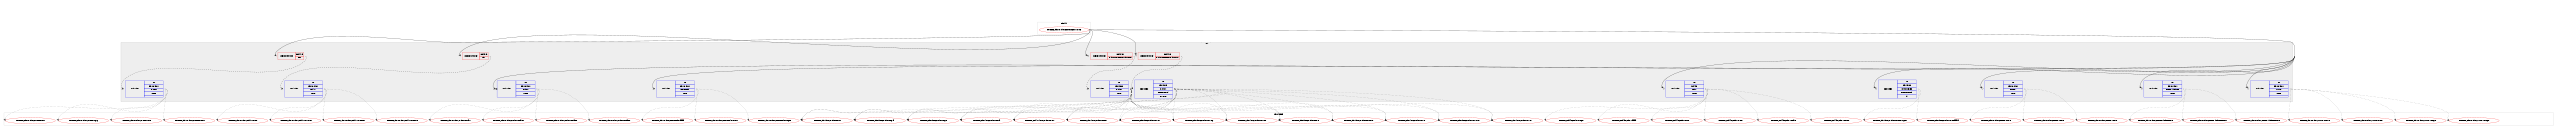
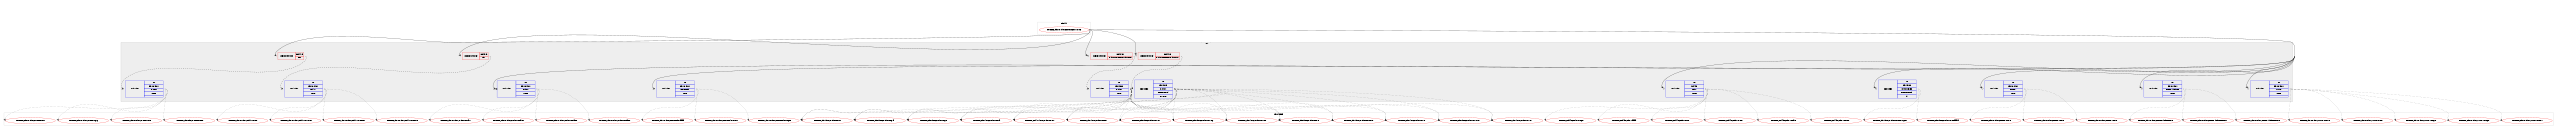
  digraph {
    compound=true
    concentrate=true
    fontname=Helvetica
    fontsize=10
    newrank=true
    rankdir=TB
    ranksep=1.5
    node [color=red fontname=Helvetica fontsize=10]
    edge [arrowhead=vee headport=w style=dotted tailport=e weight=100]
    n1 [label="portage://dev-python/astroscrappy-1.0.3" width=4]
    n2 [color=blue label=<<TABLE BORDER="0" CELLBORDER="1" CELLSPACING="0" CELLPADDING="4" WIDTH="220"><TR><TD ROWSPAN="6" CELLPADDING="30">pack_dep</TD></TR><TR><TD WIDTH="110">no</TD></TR><TR><TD>dev-python</TD></TR><TR><TD>sphinx</TD></TR><TR><TD>none</TD></TR><TR><TD></TD></TR></TABLE>> shape=none]
    n3 [label=<<TABLE BORDER="0" CELLBORDER="1" CELLSPACING="0" CELLPADDING="4"><TR><TD ROWSPAN="3" CELLPADDING="10">use_conditional</TD></TR><TR><TD>positive</TD></TR><TR><TD>doc</TD></TR></TABLE>> shape=none]
    n4 [color=blue label=<<TABLE BORDER="0" CELLBORDER="1" CELLSPACING="0" CELLPADDING="4" WIDTH="220"><TR><TD ROWSPAN="6" CELLPADDING="30">pack_dep</TD></TR><TR><TD WIDTH="110">no</TD></TR><TR><TD>dev-python</TD></TR><TR><TD>pytest</TD></TR><TR><TD>none</TD></TR><TR><TD></TD></TR></TABLE>> shape=none]
    n5 [label=<<TABLE BORDER="0" CELLBORDER="1" CELLSPACING="0" CELLPADDING="4"><TR><TD ROWSPAN="3" CELLPADDING="10">use_conditional</TD></TR><TR><TD>positive</TD></TR><TR><TD>test</TD></TR></TABLE>> shape=none]
    n6 [color=blue label=<<TABLE BORDER="0" CELLBORDER="1" CELLSPACING="0" CELLPADDING="4" WIDTH="220"><TR><TD ROWSPAN="6" CELLPADDING="30">pack_dep</TD></TR><TR><TD WIDTH="110">no</TD></TR><TR><TD>dev-python</TD></TR><TR><TD>cython</TD></TR><TR><TD>none</TD></TR><TR><TD></TD></TR></TABLE>> shape=none]
    n7 [color=blue label=<<TABLE BORDER="0" CELLBORDER="1" CELLSPACING="0" CELLPADDING="4" WIDTH="220"><TR><TD ROWSPAN="6" CELLPADDING="30">pack_dep</TD></TR><TR><TD WIDTH="110">no</TD></TR><TR><TD>dev-python</TD></TR><TR><TD>setuptools</TD></TR><TR><TD>none</TD></TR><TR><TD></TD></TR></TABLE>> shape=none]
    n8 [color=blue label=<<TABLE BORDER="0" CELLBORDER="1" CELLSPACING="0" CELLPADDING="4" WIDTH="220"><TR><TD ROWSPAN="6" CELLPADDING="30">pack_dep</TD></TR><TR><TD WIDTH="110">no</TD></TR><TR><TD>dev-lang</TD></TR><TR><TD>python</TD></TR><TR><TD>greaterequal</TD></TR><TR><TD>2.7.5-r2</TD></TR></TABLE>> shape=none]
    n9 [label=<<TABLE BORDER="0" CELLBORDER="1" CELLSPACING="0" CELLPADDING="4"><TR><TD ROWSPAN="3" CELLPADDING="10">use_conditional</TD></TR><TR><TD>positive</TD></TR><TR><TD>python_targets_python2_7</TD></TR></TABLE>> shape=none]
    n10 [color=blue label=<<TABLE BORDER="0" CELLBORDER="1" CELLSPACING="0" CELLPADDING="4" WIDTH="220"><TR><TD ROWSPAN="6" CELLPADDING="30">pack_dep</TD></TR><TR><TD WIDTH="110">no</TD></TR><TR><TD>dev-lang</TD></TR><TR><TD>python</TD></TR><TR><TD>none</TD></TR><TR><TD></TD></TR></TABLE>> shape=none]
    n11 [label=<<TABLE BORDER="0" CELLBORDER="1" CELLSPACING="0" CELLPADDING="4"><TR><TD ROWSPAN="3" CELLPADDING="10">use_conditional</TD></TR><TR><TD>positive</TD></TR><TR><TD>python_targets_python3_5</TD></TR></TABLE>> shape=none]
    n12 [color=blue label=<<TABLE BORDER="0" CELLBORDER="1" CELLSPACING="0" CELLPADDING="4" WIDTH="220"><TR><TD ROWSPAN="6" CELLPADDING="30">pack_dep</TD></TR><TR><TD WIDTH="110">no</TD></TR><TR><TD>dev-lang</TD></TR><TR><TD>python-exec</TD></TR><TR><TD>greaterequal</TD></TR><TR><TD>2</TD></TR></TABLE>> shape=none]
    n13 [color=blue label=<<TABLE BORDER="0" CELLBORDER="1" CELLSPACING="0" CELLPADDING="4" WIDTH="220"><TR><TD ROWSPAN="6" CELLPADDING="30">pack_dep</TD></TR><TR><TD WIDTH="110">no</TD></TR><TR><TD>dev-python</TD></TR><TR><TD>astropy</TD></TR><TR><TD>none</TD></TR><TR><TD></TD></TR></TABLE>> shape=none]
    n14 [color=blue label=<<TABLE BORDER="0" CELLBORDER="1" CELLSPACING="0" CELLPADDING="4" WIDTH="220"><TR><TD ROWSPAN="6" CELLPADDING="30">pack_dep</TD></TR><TR><TD WIDTH="110">no</TD></TR><TR><TD>dev-python</TD></TR><TR><TD>astropy-helpers</TD></TR><TR><TD>none</TD></TR><TR><TD></TD></TR></TABLE>> shape=none]
    n15 [color=blue label=<<TABLE BORDER="0" CELLBORDER="1" CELLSPACING="0" CELLPADDING="4" WIDTH="220"><TR><TD ROWSPAN="6" CELLPADDING="30">pack_dep</TD></TR><TR><TD WIDTH="110">no</TD></TR><TR><TD>dev-python</TD></TR><TR><TD>numpy</TD></TR><TR><TD>none</TD></TR><TR><TD></TD></TR></TABLE>> shape=none]
    n16 [color=blue label=<<TABLE BORDER="0" CELLBORDER="1" CELLSPACING="0" CELLPADDING="4" WIDTH="220"><TR><TD ROWSPAN="6" CELLPADDING="30">pack_dep</TD></TR><TR><TD WIDTH="110">no</TD></TR><TR><TD>sci-libs</TD></TR><TR><TD>scipy</TD></TR><TR><TD>none</TD></TR><TR><TD></TD></TR></TABLE>> shape=none]
    n17 [label="portage://dev-python/sphinx-1.2.2-r1" width=4]
    n18 [label="portage://dev-python/sphinx-1.2.3-r1" width=4]
    n19 [label="portage://dev-python/sphinx-1.7.5-r1" width=4]
    n20 [label="portage://dev-python/sphinx-2.0.1" width=4]
-   n21 [label="portage://dev-python/pytest-3.10.1" width=4]
+   n21 [label="portage://dev-dep/pytest-3.10.1" width=4]
    n22 [label="portage://dev-python/pytest-4.5.0" width=4]
    n23 [label="portage://dev-python/pytest-4.6.6" width=4]
    n24 [label="portage://dev-python/pytest-5.0.1" width=4]
    n25 [label="portage://dev-python/cython-0.29.12" width=4]
    n26 [label="portage://dev-python/cython-0.29.13" width=4]
    n27 [label="portage://dev-python/cython-0.29.14" width=4]
    n28 [label="portage://dev-python/cython-0.29.4" width=4]
    n29 [label="portage://dev-python/setuptools-40.6.3" width=4]
    n30 [label="portage://dev-python/setuptools-41.5.1" width=4]
    n31 [label="portage://dev-python/setuptools-9999" width=4]
    n32 [label="portage://dev-lang/python-2.7.15" width=4]
    n33 [label="portage://dev-lang/python-2.7.16" width=4]
    n34 [label="portage://dev-lang/python-2.7.17" width=4]
    n35 [label="portage://dev-lang/python-3.5.5" width=4]
    n36 [label="portage://sphinx-lang/python-3.5.7" width=4]
    n37 [label="portage://dev-lang/python-3.5.9" width=4]
    n38 [label="portage://dev-lang/python-3.6.8" width=4]
    n39 [label="portage://dev-lang/python-3.6.9" width=4]
    n40 [label="portage://dev-lang/python-3.7.2" width=4]
    n41 [label="portage://dev-lang/python-3.7.3" width=4]
    n42 [label="portage://dev-lang/python-0.7.4-r1" width=4]
    n43 [label="portage://dev-lang/python-3.7.5" width=4]
    n44 [label="portage://dev-lang/python-3.7.5-r1" width=4]
    n45 [label="portage://dev-lang/python-3.8.0" width=4]
    n46 [label="portage://dev-lang/python-exec-2.4.6-r1" width=4]
    n47 [label="portage://dev-lang/python-exec-9999" width=4]
    n48 [label="portage://dev-python/astropy-1.2.1" width=4]
    n49 [label="portage://dev-python/astropy-1.3.3" width=4]
    n50 [label="portage://dev-python/astropy-2.0.1" width=4]
    n51 [label="portage://dev-python/astropy-helpers-1.2" width=4]
    n52 [label="portage://dev-python/astropy-helpers-1.3.1" width=4]
    n53 [label="portage://dev-python/astropy-helpers-2.0.1" width=4]
    n54 [label="portage://dev-python/numpy-1.14.5" width=4]
+   n55 [label="portage://dev-python/numpy-1.15.4" width=4]
    n56 [label="portage://dev-python/numpy-1.16.1" width=4]
    n57 [label="portage://dev-python/numpy-1.16.5" width=4]
    n58 [label="portage://dev-python/numpy-1.8.2" width=4]
    n59 [label="portage://sci-libs/scipy-0.16.1" width=4]
    n60 [label="portage://sci-libs/scipy-0.18.1" width=4]
    n61 [label="portage://sci-libs/scipy-0.19.1" width=4]
    n62 [label="portage://sci-libs/scipy-1.0.0" width=4]
    n63 [label="portage://sci-libs/scipy-1.1.0" width=4]
    n64 [label="portage://sci-libs/scipy-9999" width=4]
    subgraph cluster_1 {
      color=gray
      label=<<i>ebuild</i>>
      rank=same
      n1
    }
    subgraph cluster_2 {
      color=gray
      label=<<i>dependencies</i>>
      subgraph cluster_3 {
        color=gray
        fillcolor="#eeeeee"
        label=<<i>compile</i>>
        style=filled
        subgraph sub_4 {
          color=gray
          fillcolor="#eeeeee"
          label=<<i>compile</i>>
          style=filled
          n3
          subgraph sub_5 {
            color=gray
            fillcolor="#eeeeee"
            label=<<i>compile</i>>
            style=filled
            n2
          }
        }
        subgraph sub_6 {
          color=gray
          fillcolor="#eeeeee"
          label=<<i>compile</i>>
          style=filled
          n5
          subgraph sub_7 {
            color=gray
            fillcolor="#eeeeee"
            label=<<i>compile</i>>
            style=filled
            n4
          }
        }
        subgraph sub_8 {
          color=gray
          fillcolor="#eeeeee"
          label=<<i>compile</i>>
          style=filled
          n6
        }
        subgraph sub_9 {
          color=gray
          fillcolor="#eeeeee"
          label=<<i>compile</i>>
          style=filled
          n7
        }
      }
      subgraph cluster_10 {
        color=gray
        fillcolor="#eeeeee"
        label=<<i>compile and run</i>>
        style=filled
        subgraph sub_11 {
          color=gray
          fillcolor="#eeeeee"
          label=<<i>compile and run</i>>
          style=filled
          n9
          subgraph sub_12 {
            color=gray
            fillcolor="#eeeeee"
            label=<<i>compile and run</i>>
            style=filled
            n8
          }
        }
        subgraph sub_13 {
          color=gray
          fillcolor="#eeeeee"
          label=<<i>compile and run</i>>
          style=filled
          n11
          subgraph sub_14 {
            color=gray
            fillcolor="#eeeeee"
            label=<<i>compile and run</i>>
            style=filled
            n10
          }
        }
        subgraph sub_15 {
          color=gray
          fillcolor="#eeeeee"
          label=<<i>compile and run</i>>
          style=filled
          n12
        }
        subgraph sub_16 {
          color=gray
          fillcolor="#eeeeee"
          label=<<i>compile and run</i>>
          style=filled
          n13
        }
        subgraph sub_17 {
          color=gray
          fillcolor="#eeeeee"
          label=<<i>compile and run</i>>
          style=filled
          n14
        }
        subgraph sub_18 {
          color=gray
          fillcolor="#eeeeee"
          label=<<i>compile and run</i>>
          style=filled
          n15
        }
        subgraph sub_19 {
          color=gray
          fillcolor="#eeeeee"
          label=<<i>compile and run</i>>
          style=filled
          n16
        }
      }
      subgraph cluster_20 {
        color=gray
        fillcolor="#eeeeee"
        label=<<i>run</i>>
        style=filled
      }
    }
    subgraph cluster_21 {
      color=gray
      label=<<i>candidates</i>>
      rank=same
      subgraph sub_22 {
        color=black
        label=<<i>candidates</i>>
        nodesep=1
        rank=same
        n17
        n18
        n19
        n20
      }
      subgraph sub_23 {
        color=black
        label=<<i>candidates</i>>
        nodesep=1
        rank=same
        n21
        n22
        n23
        n24
      }
      subgraph sub_24 {
        color=black
        label=<<i>candidates</i>>
        nodesep=1
        rank=same
        n25
        n26
        n27
        n28
      }
      subgraph sub_25 {
        color=black
        label=<<i>candidates</i>>
        nodesep=1
        rank=same
        n29
        n30
        n31
      }
      subgraph sub_26 {
        color=black
        label=<<i>candidates</i>>
        nodesep=1
        rank=same
        n32
        n33
        n34
        n35
        n36
        n37
        n38
        n39
        n40
        n41
        n42
        n43
        n44
        n45
      }
      subgraph sub_27 {
        color=black
        label=<<i>candidates</i>>
        nodesep=1
        rank=same
        n32
        n33
        n34
        n35
        n36
        n37
        n38
        n39
        n40
        n41
        n42
        n43
        n44
        n45
      }
      subgraph sub_28 {
        color=black
        label=<<i>candidates</i>>
        nodesep=1
        rank=same
        n46
        n47
      }
      subgraph sub_29 {
        color=black
        label=<<i>candidates</i>>
        nodesep=1
        rank=same
        n48
        n49
        n50
      }
      subgraph sub_30 {
        color=black
        label=<<i>candidates</i>>
        nodesep=1
        rank=same
        n51
        n52
        n53
      }
      subgraph sub_31 {
        color=black
        label=<<i>candidates</i>>
        nodesep=1
        rank=same
        n54
+       n55
        n56
        n57
        n58
      }
      subgraph sub_32 {
        color=black
        label=<<i>candidates</i>>
        nodesep=1
        rank=same
        n59
        n60
        n61
        n62
        n63
        n64
      }
    }
    n1 -> n3 [style=solid weight=20]
    n1 -> n5 [style=solid weight=20]
    n1 -> n6 [style=solid weight=20]
    n1 -> n7 [style=solid weight=20]
    n1 -> n9 [arrowhead=odotvee style=solid weight=20]
    n1 -> n11 [arrowhead=odotvee style=solid weight=20]
    n1 -> n12 [arrowhead=odotvee style=solid weight=20]
    n1 -> n13 [arrowhead=odotvee style=solid weight=20]
    n1 -> n14 [arrowhead=odotvee style=solid weight=20]
    n1 -> n15 [arrowhead=odotvee style=solid weight=20]
    n1 -> n16 [arrowhead=odotvee style=solid weight=20]
    n2 -> n17
    n2 -> n18
    n2 -> n19
    n2 -> n20
    n3 -> n2 [style=dashed weight=20]
    n4 -> n21
    n4 -> n22
    n4 -> n23
    n4 -> n24
    n5 -> n4 [style=dashed weight=20]
    n6 -> n25
    n6 -> n26
    n6 -> n27
    n6 -> n28
    n7 -> n29
    n7 -> n30
    n7 -> n31
    n8 -> n32
    n8 -> n33
    n8 -> n34
    n8 -> n35
    n8 -> n36
    n8 -> n37
    n8 -> n38
    n8 -> n39
    n8 -> n40
    n8 -> n41
    n8 -> n42
    n8 -> n43
    n8 -> n44
    n8 -> n45
    n9 -> n8 [style=dashed weight=20]
    n10 -> n32
    n10 -> n33
    n10 -> n34
    n10 -> n35
    n10 -> n36
    n10 -> n37
    n10 -> n38
    n10 -> n39
    n10 -> n40
    n10 -> n41
    n10 -> n42
    n10 -> n43
    n10 -> n44
    n10 -> n45
    n11 -> n10 [style=dashed weight=20]
    n12 -> n46
    n12 -> n47
    n13 -> n48
    n13 -> n49
    n13 -> n50
    n14 -> n51
    n14 -> n52
    n14 -> n53
    n15 -> n54
+   n15 -> n55
    n15 -> n56
    n15 -> n57
    n15 -> n58
    n16 -> n59
    n16 -> n60
    n16 -> n61
    n16 -> n62
    n16 -> n63
    n16 -> n64
  }
